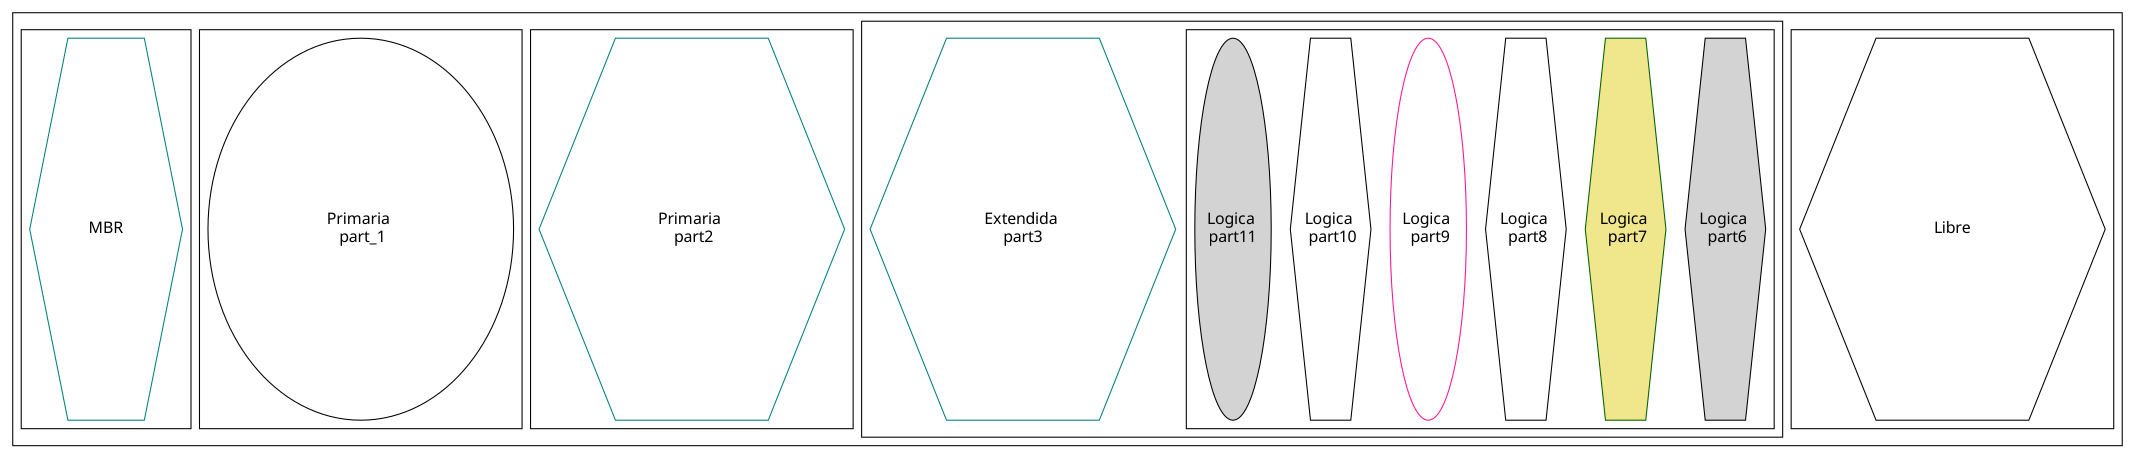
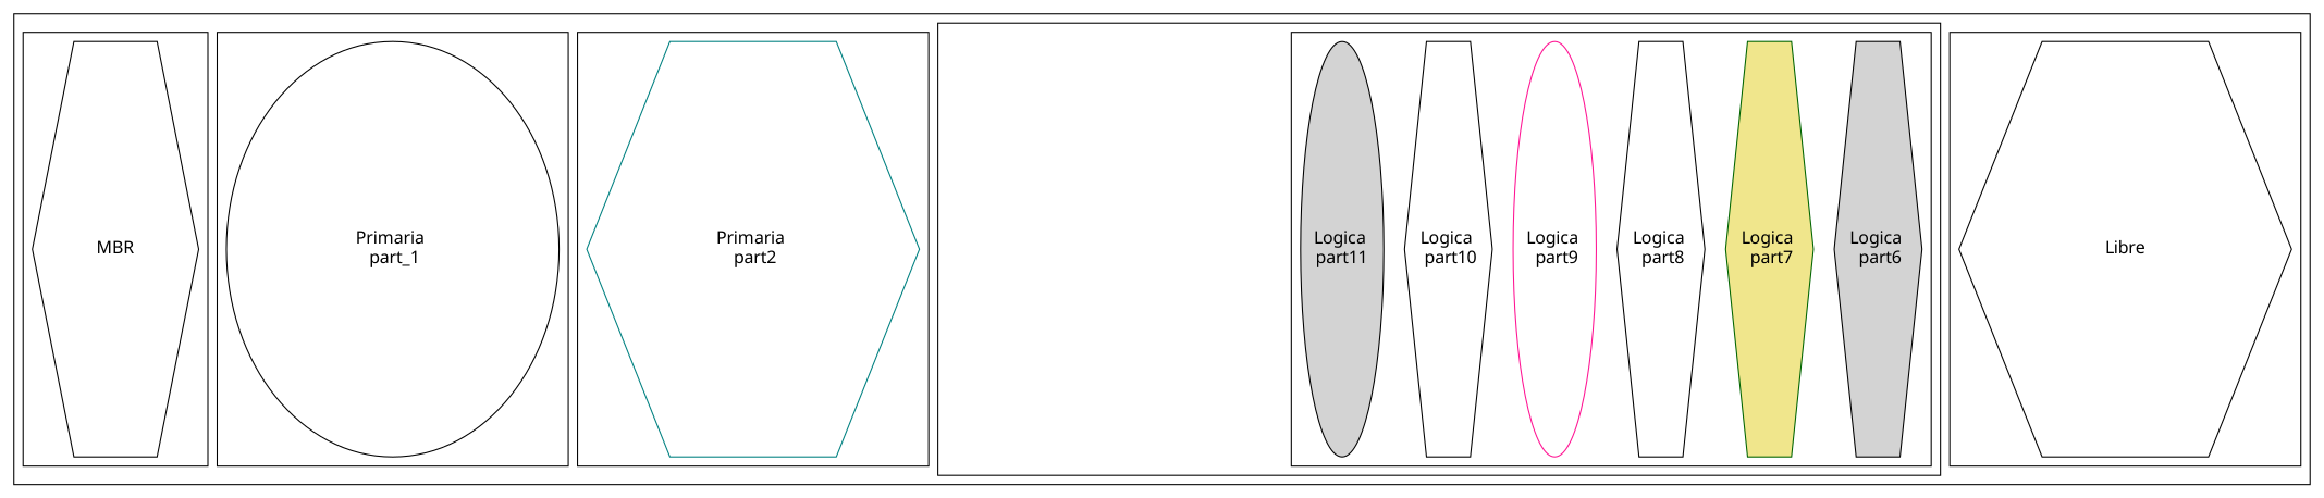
  digraph {
    node [fillcolor=white fontname=Verdana fontsize=15 labelloc=c shape=hexagon style=filled color=black]
    n1 [height=5 label=Libre width=4]
    n2 [fillcolor=lightgrey height=5 label="Logica \n part6" width=1]
    n3 [fillcolor=khaki height=5 label="Logica \n part7" width=1 color=darkgreen]
    n4 [height=5 label="Logica \n part8" width=1]
    n5 [height=5 label="Logica \n part9" shape=ellipse width=1 color=deeppink]
    n6 [height=5 label="Logica \n part10" width=1]
    n7 [fillcolor=lightgrey height=5 label="Logica \npart11" shape=ellipse width=1]
-   n8 [height=5 label="Extendida \npart3" width=4 color=teal]
    n9 [height=5 label="Primaria \n part2" width=4 color=teal]
    n10 [height=5 label="Primaria \n part_1" shape=ellipse width=4]
-   n11 [height=5 label=MBR width=2 color=teal]
+   n11 [height=5 label=MBR width=2]
    subgraph cluster_1 {
      subgraph cluster_2 {
        n1
      }
      subgraph cluster_3 {
-       n8
        subgraph cluster_4 {
          n2
          n3
          n4
          n5
          n6
          n7
        }
      }
      subgraph cluster_5 {
        n9
      }
      subgraph cluster_6 {
        n10
      }
      subgraph cluster_7 {
        n11
      }
    }
  }
